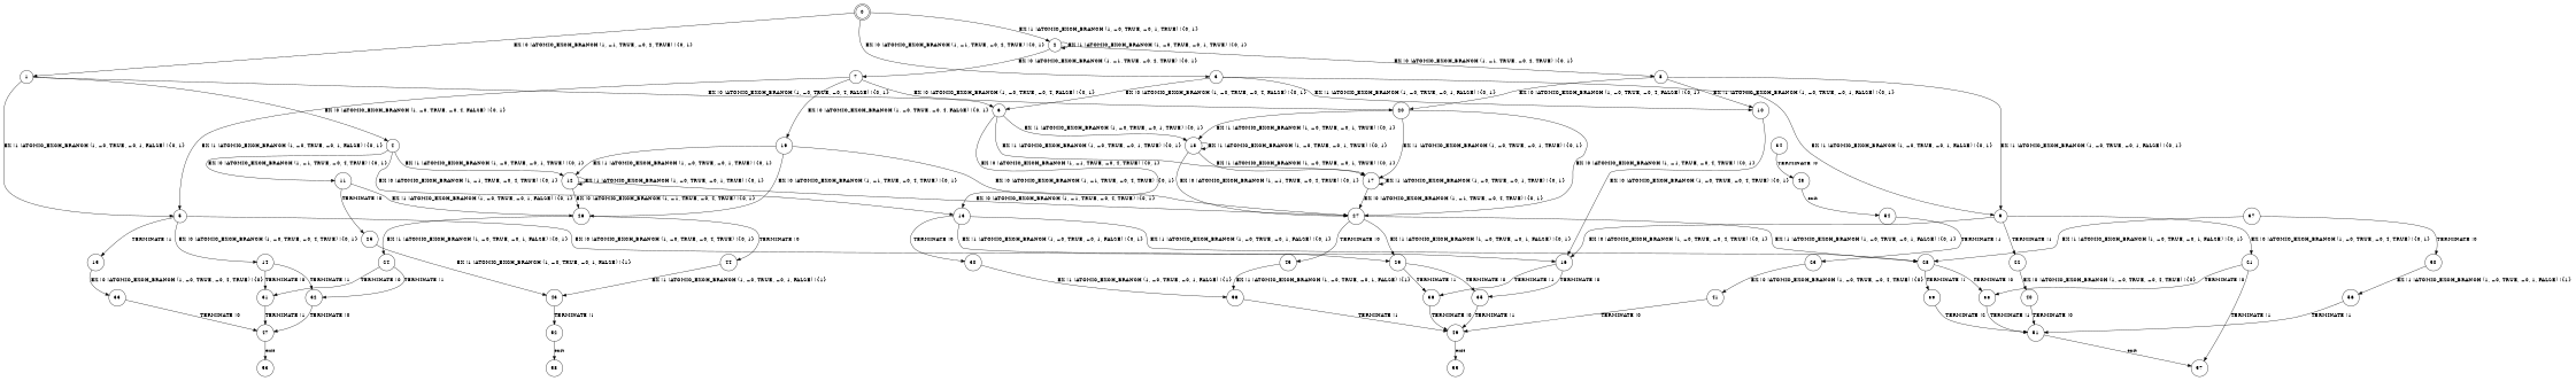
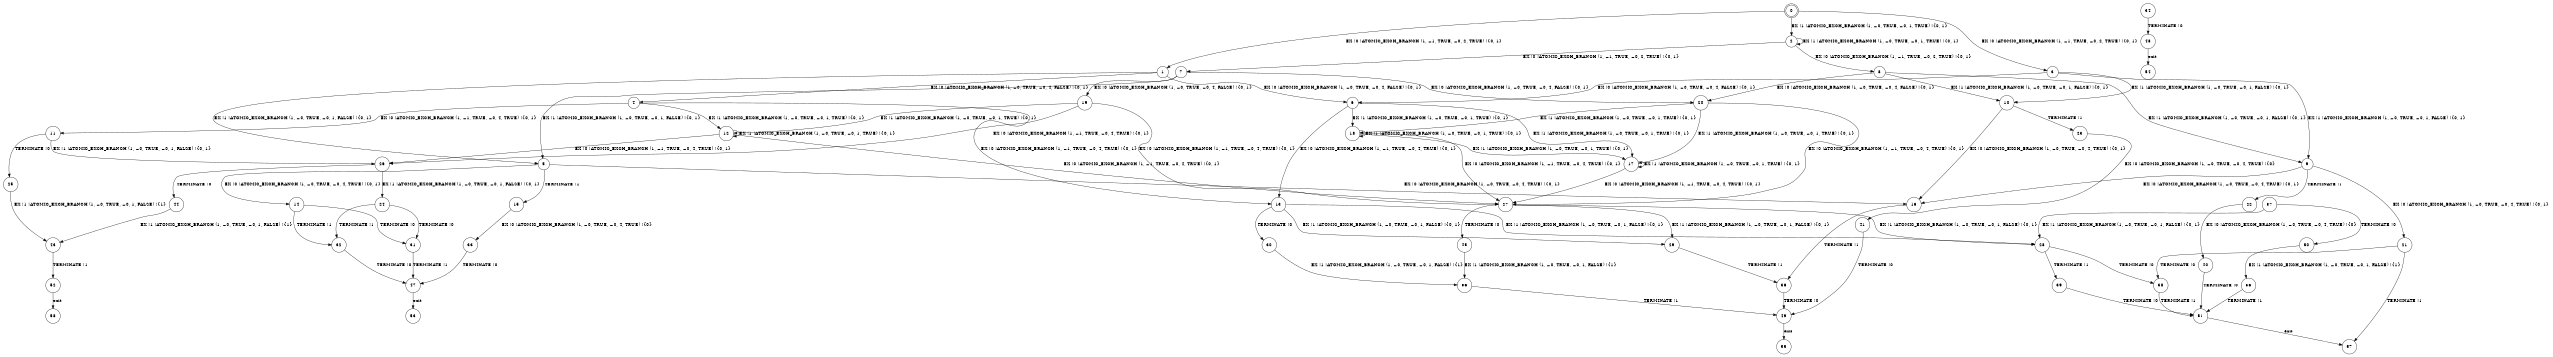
  digraph {
    node [shape=circle]
    0 [peripheries=2]
    1
    2
    3
    4
    5
    6
    7
    8
    9
    10
    11
    12
    13
    14
    15
    16
    17
    18
    19
    20
    21
    22
    23
    25
    26
    27
    28
    29
    30
    31
    32
    33
-   35
    36
    38
    57
    40
    41
    24
    43
    44
    45
    39
    n45 [label=96]
    47
    34
    48
    49
    37
    50
    51
    52
    53
    54
    55
    56
    58
    0 -> 1 [label="EX !0 !ATOMIC_EXCH_BRANCH (1, +1, TRUE, +0, 2, TRUE) !{0, 1}"]
    0 -> 2 [label="EX !1 !ATOMIC_EXCH_BRANCH (1, +0, TRUE, +0, 1, TRUE) !{0, 1}"]
    0 -> 3 [label="EX !0 !ATOMIC_EXCH_BRANCH (1, +1, TRUE, +0, 2, TRUE) !{0, 1}"]
    1 -> 4 [label="EX !0 !ATOMIC_EXCH_BRANCH (1, +0, TRUE, +0, 4, FALSE) !{0, 1}"]
    1 -> 5 [label="EX !1 !ATOMIC_EXCH_BRANCH (1, +0, TRUE, +0, 1, FALSE) !{0, 1}"]
    1 -> 6 [label="EX !0 !ATOMIC_EXCH_BRANCH (1, +0, TRUE, +0, 4, FALSE) !{0, 1}"]
    2 -> 2 [label="EX !1 !ATOMIC_EXCH_BRANCH (1, +0, TRUE, +0, 1, TRUE) !{0, 1}"]
    2 -> 7 [label="EX !0 !ATOMIC_EXCH_BRANCH (1, +1, TRUE, +0, 2, TRUE) !{0, 1}"]
    2 -> 8 [label="EX !0 !ATOMIC_EXCH_BRANCH (1, +1, TRUE, +0, 2, TRUE) !{0, 1}"]
    3 -> 6 [label="EX !0 !ATOMIC_EXCH_BRANCH (1, +0, TRUE, +0, 4, FALSE) !{0, 1}"]
    3 -> 9 [label="EX !1 !ATOMIC_EXCH_BRANCH (1, +0, TRUE, +0, 1, FALSE) !{0, 1}"]
    3 -> 10 [label="EX !1 !ATOMIC_EXCH_BRANCH (1, +0, TRUE, +0, 1, FALSE) !{0, 1}"]
    4 -> 11 [label="EX !0 !ATOMIC_EXCH_BRANCH (1, +1, TRUE, +0, 4, TRUE) !{0, 1}"]
    4 -> 12 [label="EX !1 !ATOMIC_EXCH_BRANCH (1, +0, TRUE, +0, 1, TRUE) !{0, 1}"]
    4 -> 13 [label="EX !0 !ATOMIC_EXCH_BRANCH (1, +1, TRUE, +0, 4, TRUE) !{0, 1}"]
    5 -> 14 [label="EX !0 !ATOMIC_EXCH_BRANCH (1, +0, TRUE, +0, 4, TRUE) !{0, 1}"]
    5 -> 15 [label="TERMINATE !1"]
    5 -> 16 [label="EX !0 !ATOMIC_EXCH_BRANCH (1, +0, TRUE, +0, 4, TRUE) !{0, 1}"]
    6 -> 13 [label="EX !0 !ATOMIC_EXCH_BRANCH (1, +1, TRUE, +0, 4, TRUE) !{0, 1}"]
    6 -> 17 [label="EX !1 !ATOMIC_EXCH_BRANCH (1, +0, TRUE, +0, 1, TRUE) !{0, 1}"]
    6 -> 18 [label="EX !1 !ATOMIC_EXCH_BRANCH (1, +0, TRUE, +0, 1, TRUE) !{0, 1}"]
    7 -> 5 [label="EX !1 !ATOMIC_EXCH_BRANCH (1, +0, TRUE, +0, 1, FALSE) !{0, 1}"]
    7 -> 19 [label="EX !0 !ATOMIC_EXCH_BRANCH (1, +0, TRUE, +0, 4, FALSE) !{0, 1}"]
    7 -> 20 [label="EX !0 !ATOMIC_EXCH_BRANCH (1, +0, TRUE, +0, 4, FALSE) !{0, 1}"]
    8 -> 9 [label="EX !1 !ATOMIC_EXCH_BRANCH (1, +0, TRUE, +0, 1, FALSE) !{0, 1}"]
    8 -> 10 [label="EX !1 !ATOMIC_EXCH_BRANCH (1, +0, TRUE, +0, 1, FALSE) !{0, 1}"]
    8 -> 20 [label="EX !0 !ATOMIC_EXCH_BRANCH (1, +0, TRUE, +0, 4, FALSE) !{0, 1}"]
    9 -> 16 [label="EX !0 !ATOMIC_EXCH_BRANCH (1, +0, TRUE, +0, 4, TRUE) !{0, 1}"]
    9 -> 21 [label="EX !0 !ATOMIC_EXCH_BRANCH (1, +0, TRUE, +0, 4, TRUE) !{0, 1}"]
    9 -> 22 [label="TERMINATE !1"]
    10 -> 16 [label="EX !0 !ATOMIC_EXCH_BRANCH (1, +0, TRUE, +0, 4, TRUE) !{0, 1}"]
-   54 -> 23 [label="TERMINATE !1"]
+   10 -> 23 [label="TERMINATE !1"]
    11 -> 25 [label="TERMINATE !0"]
    11 -> 26 [label="EX !1 !ATOMIC_EXCH_BRANCH (1, +0, TRUE, +0, 1, FALSE) !{0, 1}"]
    12 -> 12 [label="EX !1 !ATOMIC_EXCH_BRANCH (1, +0, TRUE, +0, 1, TRUE) !{0, 1}"]
    12 -> 26 [label="EX !0 !ATOMIC_EXCH_BRANCH (1, +1, TRUE, +0, 4, TRUE) !{0, 1}"]
    12 -> 27 [label="EX !0 !ATOMIC_EXCH_BRANCH (1, +1, TRUE, +0, 4, TRUE) !{0, 1}"]
    13 -> 28 [label="EX !1 !ATOMIC_EXCH_BRANCH (1, +0, TRUE, +0, 1, FALSE) !{0, 1}"]
    13 -> 29 [label="EX !1 !ATOMIC_EXCH_BRANCH (1, +0, TRUE, +0, 1, FALSE) !{0, 1}"]
    13 -> 30 [label="TERMINATE !0"]
    14 -> 31 [label="TERMINATE !0"]
    14 -> 32 [label="TERMINATE !1"]
    15 -> 33 [label="EX !0 !ATOMIC_EXCH_BRANCH (1, +0, TRUE, +0, 4, TRUE) !{0}"]
-   16 -> 35 [label="TERMINATE !0"]
    16 -> 36 [label="TERMINATE !1"]
    17 -> 17 [label="EX !1 !ATOMIC_EXCH_BRANCH (1, +0, TRUE, +0, 1, TRUE) !{0, 1}"]
    17 -> 27 [label="EX !0 !ATOMIC_EXCH_BRANCH (1, +1, TRUE, +0, 4, TRUE) !{0, 1}"]
    18 -> 17 [label="EX !1 !ATOMIC_EXCH_BRANCH (1, +0, TRUE, +0, 1, TRUE) !{0, 1}"]
    18 -> 18 [label="EX !1 !ATOMIC_EXCH_BRANCH (1, +0, TRUE, +0, 1, TRUE) !{0, 1}"]
    18 -> 27 [label="EX !0 !ATOMIC_EXCH_BRANCH (1, +1, TRUE, +0, 4, TRUE) !{0, 1}"]
    19 -> 12 [label="EX !1 !ATOMIC_EXCH_BRANCH (1, +0, TRUE, +0, 1, TRUE) !{0, 1}"]
    19 -> 26 [label="EX !0 !ATOMIC_EXCH_BRANCH (1, +1, TRUE, +0, 4, TRUE) !{0, 1}"]
    19 -> 27 [label="EX !0 !ATOMIC_EXCH_BRANCH (1, +1, TRUE, +0, 4, TRUE) !{0, 1}"]
    20 -> 17 [label="EX !1 !ATOMIC_EXCH_BRANCH (1, +0, TRUE, +0, 1, TRUE) !{0, 1}"]
    20 -> 18 [label="EX !1 !ATOMIC_EXCH_BRANCH (1, +0, TRUE, +0, 1, TRUE) !{0, 1}"]
    20 -> 27 [label="EX !0 !ATOMIC_EXCH_BRANCH (1, +1, TRUE, +0, 4, TRUE) !{0, 1}"]
    21 -> 38 [label="TERMINATE !0"]
    21 -> 57 [label="TERMINATE !1"]
    22 -> 40 [label="EX !0 !ATOMIC_EXCH_BRANCH (1, +0, TRUE, +0, 4, TRUE) !{0}"]
    23 -> 41 [label="EX !0 !ATOMIC_EXCH_BRANCH (1, +0, TRUE, +0, 4, TRUE) !{0}"]
    25 -> 43 [label="EX !1 !ATOMIC_EXCH_BRANCH (1, +0, TRUE, +0, 1, FALSE) !{1}"]
    26 -> 24 [label="EX !1 !ATOMIC_EXCH_BRANCH (1, +0, TRUE, +0, 1, FALSE) !{0, 1}"]
    26 -> 44 [label="TERMINATE !0"]
    27 -> 28 [label="EX !1 !ATOMIC_EXCH_BRANCH (1, +0, TRUE, +0, 1, FALSE) !{0, 1}"]
    27 -> 29 [label="EX !1 !ATOMIC_EXCH_BRANCH (1, +0, TRUE, +0, 1, FALSE) !{0, 1}"]
    27 -> 45 [label="TERMINATE !0"]
    28 -> 38 [label="TERMINATE !0"]
    28 -> 39 [label="TERMINATE !1"]
-   29 -> 35 [label="TERMINATE !0"]
    29 -> 36 [label="TERMINATE !1"]
    30 -> n45 [label="EX !1 !ATOMIC_EXCH_BRANCH (1, +0, TRUE, +0, 1, FALSE) !{1}"]
    31 -> 47 [label="TERMINATE !1"]
    32 -> 47 [label="TERMINATE !0"]
    33 -> 47 [label="TERMINATE !0"]
-   35 -> 49 [label="TERMINATE !1"]
    36 -> 49 [label="TERMINATE !0"]
    38 -> 51 [label="TERMINATE !1"]
    40 -> 51 [label="TERMINATE !0"]
    41 -> 49 [label="TERMINATE !0"]
    24 -> 31 [label="TERMINATE !0"]
    24 -> 32 [label="TERMINATE !1"]
    43 -> 52 [label="TERMINATE !1"]
    44 -> 43 [label="EX !1 !ATOMIC_EXCH_BRANCH (1, +0, TRUE, +0, 1, FALSE) !{1}"]
    45 -> n45 [label="EX !1 !ATOMIC_EXCH_BRANCH (1, +0, TRUE, +0, 1, FALSE) !{1}"]
-   39 -> 51 [label="TERMINATE !2"]
+   39 -> 51 [label="TERMINATE !0"]
    n45 -> 49 [label="TERMINATE !1"]
    47 -> 53 [label=exit]
    34 -> 48 [label="TERMINATE !0"]
    48 -> 54 [label=exit]
    49 -> 55 [label=exit]
    37 -> 28 [label="EX !1 !ATOMIC_EXCH_BRANCH (1, +0, TRUE, +0, 1, FALSE) !{0, 1}"]
    37 -> 50 [label="TERMINATE !0"]
    50 -> 56 [label="EX !1 !ATOMIC_EXCH_BRANCH (1, +0, TRUE, +0, 1, FALSE) !{1}"]
    51 -> 57 [label=exit]
    52 -> 58 [label=exit]
    56 -> 51 [label="TERMINATE !1"]
  }
